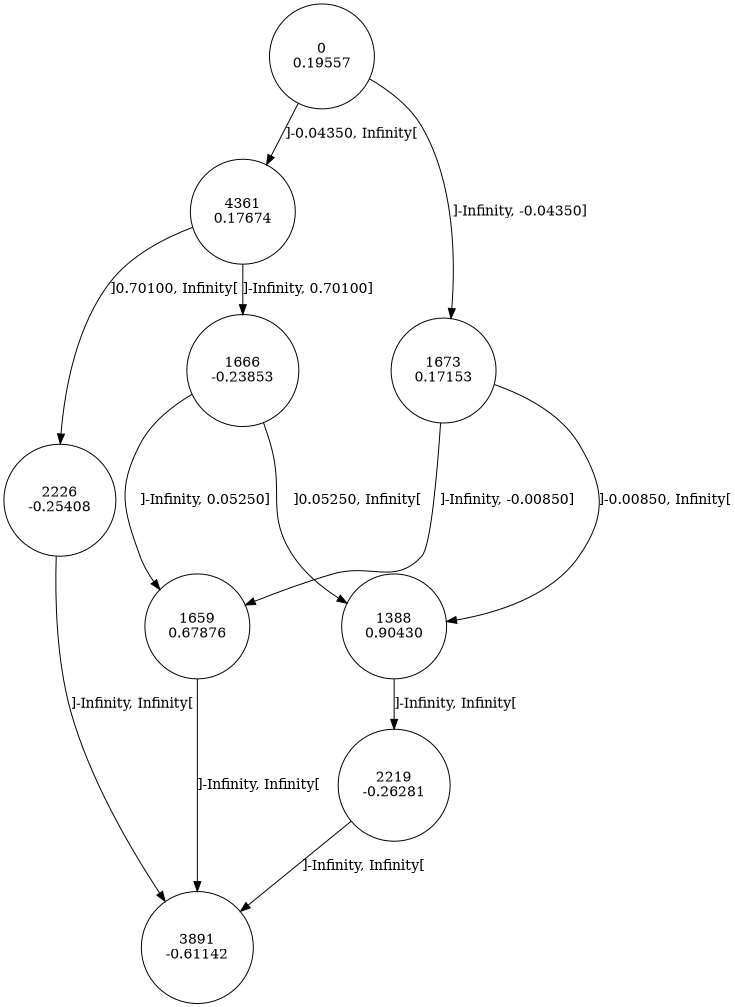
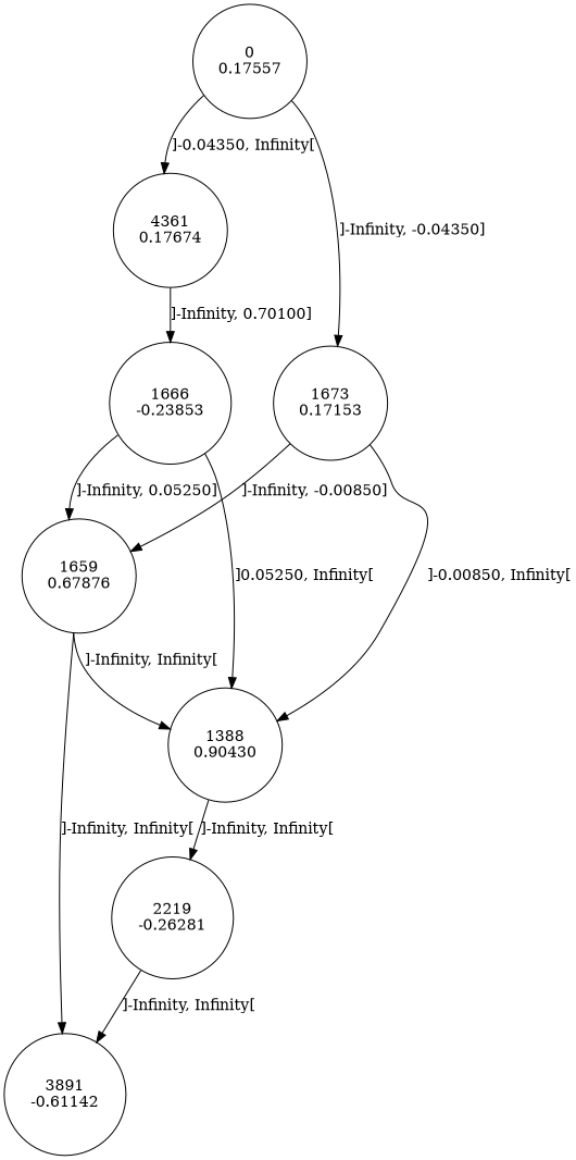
  digraph {
    node [shape=circle]
-   n1 [label="0\n0.19557"]
+   n1 [label="0\n0.17557"]
    n2 [label="1673\n0.17153"]
    n3 [label="4361\n0.17674"]
    n4 [label="1659\n0.67876"]
    n5 [label="1388\n0.90430"]
    n6 [label="1666\n-0.23853"]
-   n7 [label="2226\n-0.25408"]
    n8 [label="3891\n-0.61142"]
    n9 [label="2219\n-0.26281"]
    n1 -> n2 [label="]-Infinity, -0.04350]"]
    n1 -> n3 [label="]-0.04350, Infinity["]
    n2 -> n4 [label="]-Infinity, -0.00850]"]
    n2 -> n5 [label="]-0.00850, Infinity["]
    n3 -> n6 [label="]-Infinity, 0.70100]"]
-   n3 -> n7 [label="]0.70100, Infinity["]
+   n4 -> n5 [label="]-Infinity, Infinity["]
    n4 -> n8 [label="]-Infinity, Infinity["]
    n5 -> n9 [label="]-Infinity, Infinity["]
    n6 -> n4 [label="]-Infinity, 0.05250]"]
    n6 -> n5 [label="]0.05250, Infinity["]
-   n7 -> n8 [label="]-Infinity, Infinity["]
    n9 -> n8 [label="]-Infinity, Infinity["]
  }
